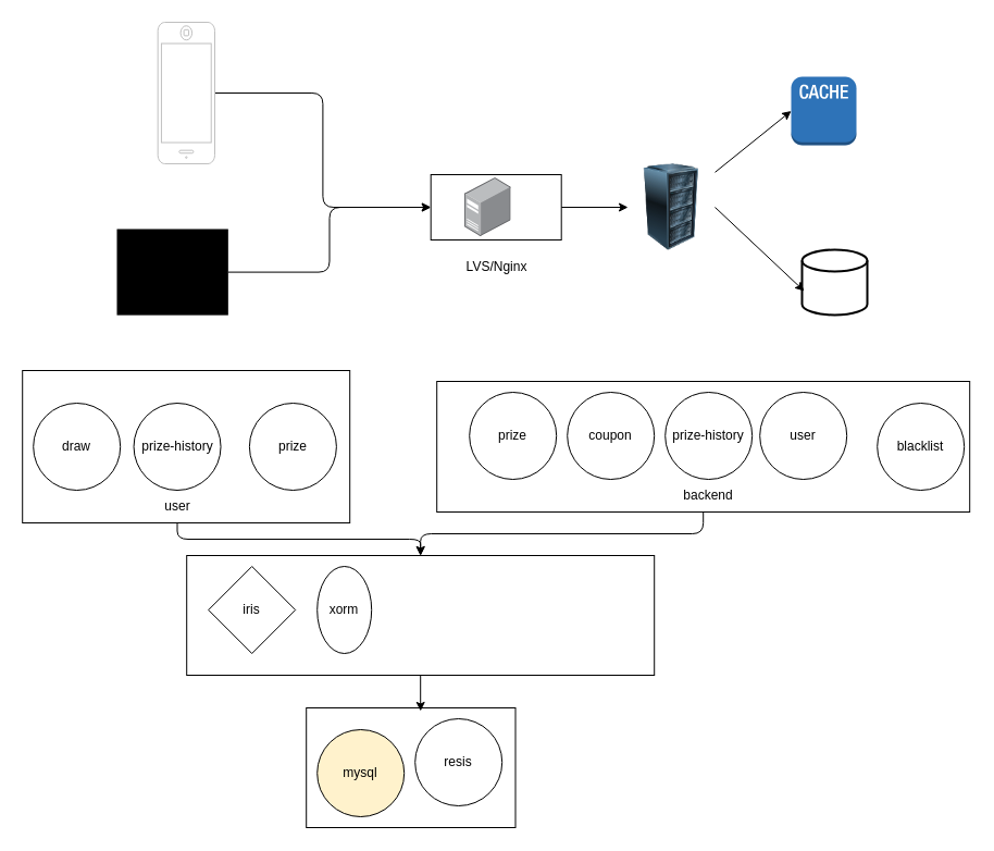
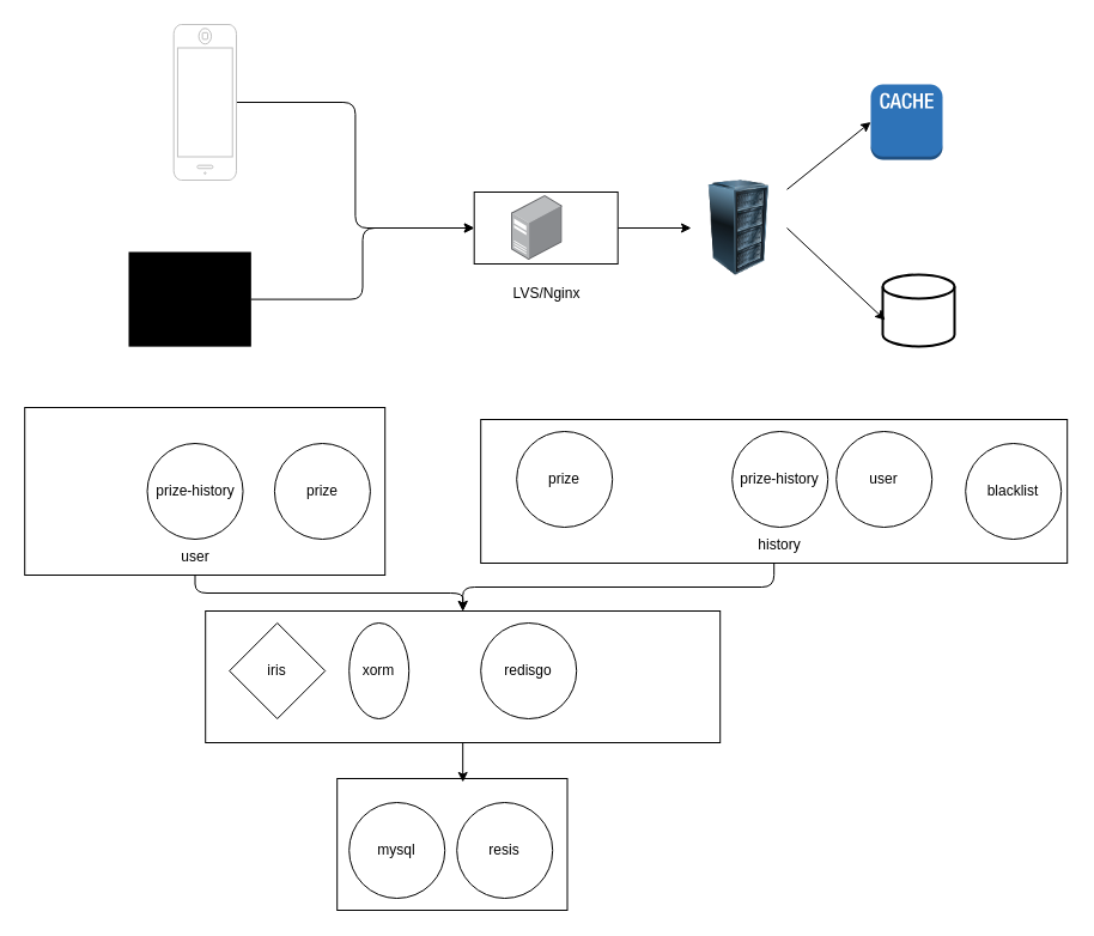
  <mxCell id="0" />
  <mxCell id="1" parent="0" />
  <mxCell id="2" value="" style="whiteSpace=wrap;html=1;" vertex="1" parent="1"><mxGeometry x="171.2" y="510" width="430" height="110" as="geometry" /></mxCell>
  <mxCell id="3" value="" style="whiteSpace=wrap;html=1;" vertex="1" parent="1"><mxGeometry x="281.2" y="650" width="192.3" height="110" as="geometry" /></mxCell>
  <mxCell id="4" style="edgeStyle=orthogonalEdgeStyle;html=1;entryX=0.5;entryY=0;entryDx=0;entryDy=0;" edge="1" parent="1" source="5" target="2"><mxGeometry relative="1" as="geometry" /></mxCell>
  <mxCell id="5" value="" style="whiteSpace=wrap;html=1;" vertex="1" parent="1"><mxGeometry x="401.2" y="350" width="490" height="120" as="geometry" /></mxCell>
  <mxCell id="6" style="edgeStyle=orthogonalEdgeStyle;html=1;entryX=0;entryY=0.5;entryDx=0;entryDy=0;" edge="1" parent="1" source="7" target="12"><mxGeometry relative="1" as="geometry" /></mxCell>
  <mxCell id="7" value="" style="html=1;verticalLabelPosition=bottom;labelBackgroundColor=#ffffff;verticalAlign=top;shadow=0;dashed=0;strokeWidth=1;shape=mxgraph.ios7.misc.iphone;strokeColor=#c0c0c0;direction=west;" vertex="1" parent="1"><mxGeometry x="144.66" y="20" width="52.34" height="130" as="geometry" /></mxCell>
  <mxCell id="8" style="edgeStyle=orthogonalEdgeStyle;html=1;entryX=0;entryY=0.5;entryDx=0;entryDy=0;" edge="1" parent="1" source="9" target="12"><mxGeometry relative="1" as="geometry" /></mxCell>
  <mxCell id="9" value="" style="sketch=0;verticalLabelPosition=bottom;sketch=0;aspect=fixed;html=1;verticalAlign=top;strokeColor=none;fillColor=#000000;align=center;outlineConnect=0;pointerEvents=1;shape=mxgraph.citrix2.desktop;" vertex="1" parent="1"><mxGeometry x="107" y="210" width="102.34" height="79.13" as="geometry" /></mxCell>
  <mxCell id="10" value="LVS/Nginx" style="text;html=1;align=center;verticalAlign=middle;resizable=0;points=[];autosize=1;strokeColor=none;fillColor=none;" vertex="1" parent="1"><mxGeometry x="415.7" y="230" width="80" height="30" as="geometry" /></mxCell>
  <mxCell id="11" style="edgeStyle=none;html=1;exitX=1;exitY=0.5;exitDx=0;exitDy=0;" edge="1" parent="1" source="12" target="14"><mxGeometry relative="1" as="geometry" /></mxCell>
  <mxCell id="12" value="" style="rounded=0;whiteSpace=wrap;html=1;" vertex="1" parent="1"><mxGeometry x="395.7" y="160" width="120" height="60" as="geometry" /></mxCell>
  <mxCell id="13" value="" style="image;points=[];aspect=fixed;html=1;align=center;shadow=0;dashed=0;image=img/lib/allied_telesis/computer_and_terminals/Server_Desktop.svg;" vertex="1" parent="1"><mxGeometry x="427" y="163" width="42.6" height="54" as="geometry" /></mxCell>
  <mxCell id="14" value="" style="image;html=1;image=img/lib/clip_art/computers/Server_Rack_128x128.png" vertex="1" parent="1"><mxGeometry x="577" y="150" width="80" height="80" as="geometry" /></mxCell>
  <mxCell id="15" value="" style="outlineConnect=0;dashed=0;verticalLabelPosition=bottom;verticalAlign=top;align=center;html=1;shape=mxgraph.aws3.cache_node;fillColor=#2E73B8;gradientColor=none;" vertex="1" parent="1"><mxGeometry x="727" y="70" width="60" height="63" as="geometry" /></mxCell>
  <mxCell id="16" value="" style="strokeWidth=2;html=1;shape=mxgraph.flowchart.database;whiteSpace=wrap;" vertex="1" parent="1"><mxGeometry x="737" y="229" width="60" height="60" as="geometry" /></mxCell>
  <mxCell id="17" style="edgeStyle=none;html=1;entryX=0;entryY=0.5;entryDx=0;entryDy=0;entryPerimeter=0;" edge="1" parent="1" source="14" target="15"><mxGeometry relative="1" as="geometry" /></mxCell>
  <mxCell id="18" style="edgeStyle=none;html=1;exitX=1;exitY=0.5;exitDx=0;exitDy=0;entryX=0.033;entryY=0.633;entryDx=0;entryDy=0;entryPerimeter=0;" edge="1" parent="1" source="14" target="16"><mxGeometry relative="1" as="geometry" /></mxCell>
  <mxCell id="19" value="" style="rounded=0;whiteSpace=wrap;html=1;" vertex="1" parent="1"><mxGeometry x="20.2" y="340" width="301" height="140" as="geometry" /></mxCell>
- <mxCell id="20" value="draw" style="ellipse;whiteSpace=wrap;html=1;" vertex="1" parent="1"><mxGeometry x="30.2" y="370" width="80" height="80" as="geometry" /></mxCell>
  <mxCell id="21" value="prize&lt;span style=&quot;background-color: transparent;&quot;&gt;-history&lt;/span&gt;" style="ellipse;whiteSpace=wrap;html=1;" vertex="1" parent="1"><mxGeometry x="122.54" y="370" width="80" height="80" as="geometry" /></mxCell>
  <mxCell id="22" value="prize" style="ellipse;whiteSpace=wrap;html=1;" vertex="1" parent="1"><mxGeometry x="228.9" y="370" width="80" height="80" as="geometry" /></mxCell>
  <mxCell id="23" style="edgeStyle=orthogonalEdgeStyle;html=1;entryX=0.5;entryY=0;entryDx=0;entryDy=0;" edge="1" parent="1" source="24" target="2"><mxGeometry relative="1" as="geometry" /></mxCell>
  <mxCell id="24" value="user" style="text;strokeColor=none;align=center;fillColor=none;html=1;verticalAlign=middle;whiteSpace=wrap;rounded=0;" vertex="1" parent="1"><mxGeometry x="132.54" y="450" width="60" height="30" as="geometry" /></mxCell>
  <mxCell id="25" value="prize" style="ellipse;whiteSpace=wrap;html=1;" vertex="1" parent="1"><mxGeometry x="431.2" y="360" width="80" height="80" as="geometry" /></mxCell>
- <mxCell id="26" value="coupon" style="ellipse;whiteSpace=wrap;html=1;" vertex="1" parent="1"><mxGeometry x="521.2" y="360" width="80" height="80" as="geometry" /></mxCell>
  <mxCell id="27" value="prize-history" style="ellipse;whiteSpace=wrap;html=1;" vertex="1" parent="1"><mxGeometry x="611.2" y="360" width="80" height="80" as="geometry" /></mxCell>
  <mxCell id="28" value="user" style="ellipse;whiteSpace=wrap;html=1;" vertex="1" parent="1"><mxGeometry x="698.2" y="360" width="80" height="80" as="geometry" /></mxCell>
  <mxCell id="29" value="blacklist" style="ellipse;whiteSpace=wrap;html=1;" vertex="1" parent="1"><mxGeometry x="806.2" y="370" width="80" height="80" as="geometry" /></mxCell>
- <mxCell id="30" value="backend" style="text;strokeColor=none;align=center;fillColor=none;html=1;verticalAlign=middle;whiteSpace=wrap;rounded=0;" vertex="1" parent="1"><mxGeometry x="621.2" y="440" width="60" height="30" as="geometry" /></mxCell>
+ <mxCell id="30" value="history" style="text;strokeColor=none;align=center;fillColor=none;html=1;verticalAlign=middle;whiteSpace=wrap;rounded=0;" vertex="1" parent="1"><mxGeometry x="621.2" y="440" width="60" height="30" as="geometry" /></mxCell>
  <mxCell id="31" value="iris" style="rhombus;whiteSpace=wrap;html=1;" vertex="1" parent="1"><mxGeometry x="191.2" y="520" width="80" height="80" as="geometry" /></mxCell>
  <mxCell id="32" value="xorm" style="ellipse;whiteSpace=wrap;html=1;" vertex="1" parent="1"><mxGeometry x="291.2" y="520" width="50" height="80" as="geometry" /></mxCell>
- <mxCell id="34" value="mysql" style="ellipse;whiteSpace=wrap;html=1;fillColor=#fff2cc;" vertex="1" parent="1"><mxGeometry x="291.2" y="670" width="80" height="80" as="geometry" /></mxCell>
- <mxCell id="35" value="resis" style="ellipse;whiteSpace=wrap;html=1;" vertex="1" parent="1"><mxGeometry x="381.2" y="660" width="80" height="80" as="geometry" /></mxCell>
+ <mxCell id="33" value="redisgo" style="ellipse;whiteSpace=wrap;html=1;" vertex="1" parent="1"><mxGeometry x="401.2" y="520" width="80" height="80" as="geometry" /></mxCell>
+ <mxCell id="34" value="mysql" style="ellipse;whiteSpace=wrap;html=1;" vertex="1" parent="1"><mxGeometry x="291.2" y="670" width="80" height="80" as="geometry" /></mxCell>
+ <mxCell id="35" value="resis" style="ellipse;whiteSpace=wrap;html=1;" vertex="1" parent="1"><mxGeometry x="381.2" y="670" width="80" height="80" as="geometry" /></mxCell>
  <mxCell id="36" style="edgeStyle=orthogonalEdgeStyle;html=1;entryX=0.546;entryY=0.027;entryDx=0;entryDy=0;entryPerimeter=0;" edge="1" parent="1" source="2" target="3"><mxGeometry relative="1" as="geometry" /></mxCell>
